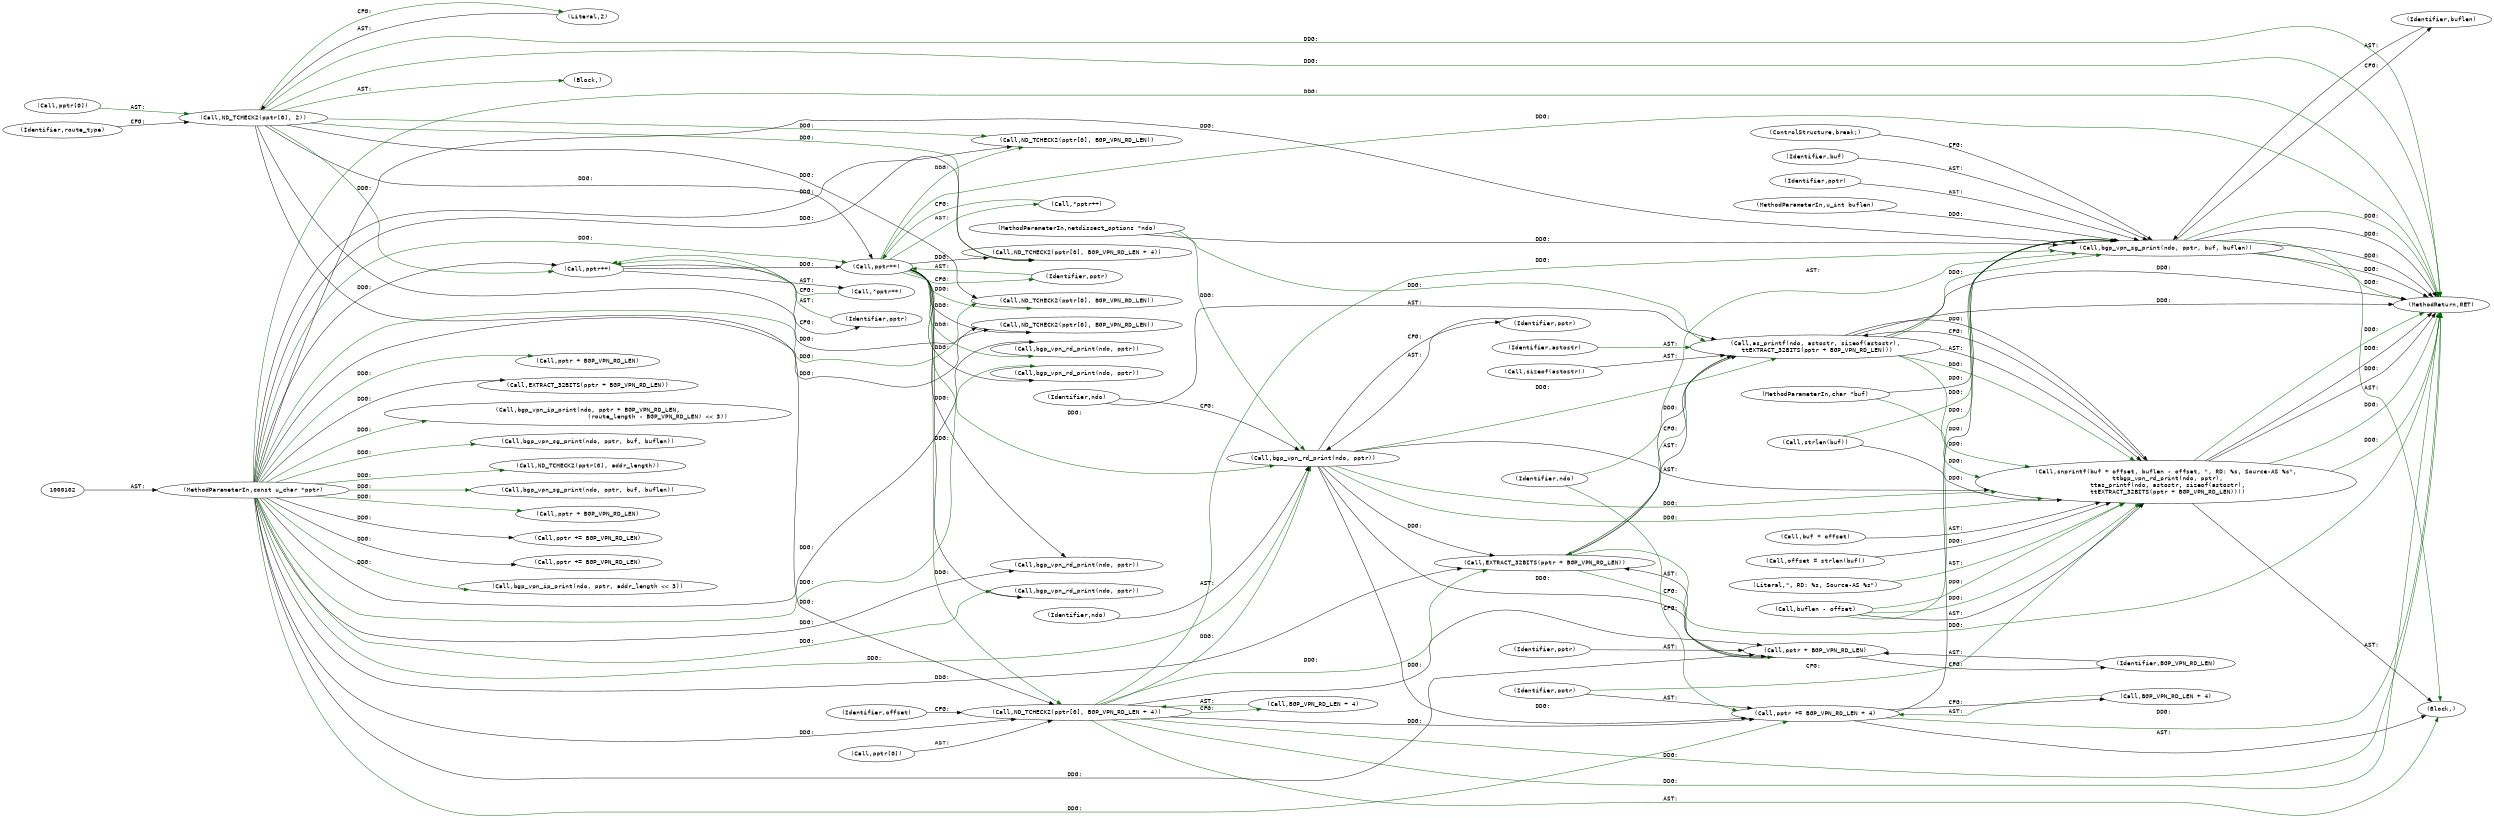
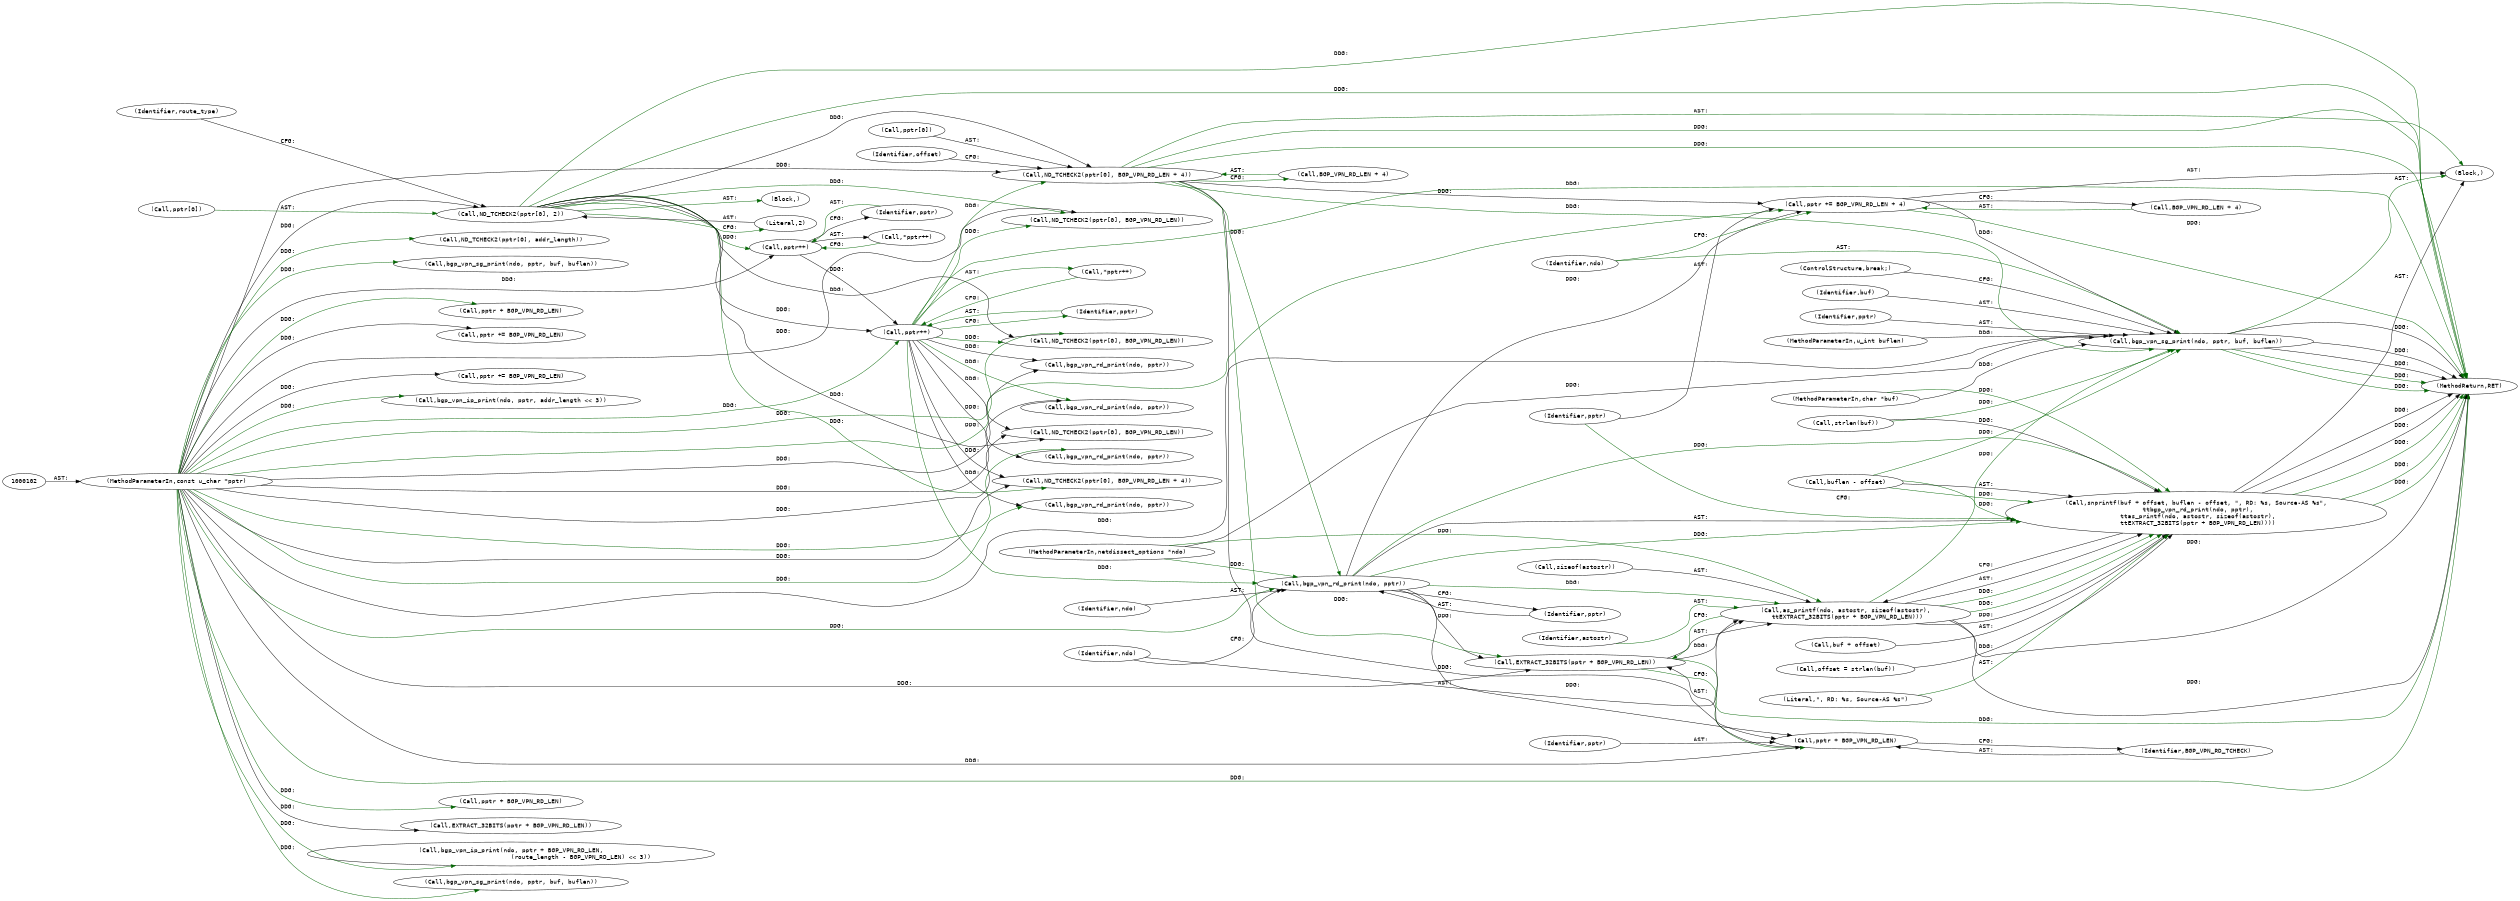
  digraph {
    fontname="DejaVu Sans Mono"
    rankdir=LR
    node [fontname="DejaVu Sans Mono"]
    edge [color=black fontname="DejaVu Sans Mono"]
    n1 [label="(Call,ND_TCHECK2(pptr[0], BGP_VPN_RD_LEN + 4))"]
    n2 [label="(Call,bgp_vpn_rd_print(ndo, pptr))"]
    n3 [label="(Call,bgp_vpn_sg_print(ndo, pptr, buf, buflen))"]
    n4 [label="(Call,EXTRACT_32BITS(pptr + BGP_VPN_RD_LEN))"]
    n5 [label="(Call,pptr + BGP_VPN_RD_LEN)"]
    n6 [label="(Call,pptr += BGP_VPN_RD_LEN + 4)"]
    n7 [label="(Call,BGP_VPN_RD_LEN + 4)"]
    n8 [label="(Block,)"]
    n9 [label="(MethodReturn,RET)"]
    n10 [label="(Call,snprintf(buf + offset, buflen - offset, \", RD: %s, Source-AS %s\",\n \t\tbgp_vpn_rd_print(ndo, pptr),\n \t\tas_printf(ndo, astostr, sizeof(astostr),\n \t\tEXTRACT_32BITS(pptr + BGP_VPN_RD_LEN))))"]
    n11 [label="(Call,as_printf(ndo, astostr, sizeof(astostr),\n \t\tEXTRACT_32BITS(pptr + BGP_VPN_RD_LEN)))"]
    n12 [label="(Identifier,pptr)"]
-   n13 [label="(Identifier,buflen)"]
-   n14 [label="(Identifier,BGP_VPN_RD_LEN)"]
+   n14 [label="(Identifier,BGP_VPN_RD_TCHECK)"]
    n15 [label="(Call,BGP_VPN_RD_LEN + 4)"]
    n16 [label="(Call,ND_TCHECK2(pptr[0], 2))"]
    n17 [label="(Call,pptr++)"]
    n18 [label="(Call,pptr++)"]
    n19 [label="(Call,ND_TCHECK2(pptr[0], BGP_VPN_RD_LEN))"]
    n20 [label="(Block,)"]
    n21 [label="(Call,ND_TCHECK2(pptr[0], BGP_VPN_RD_LEN + 4))"]
    n22 [label="(Call,ND_TCHECK2(pptr[0], BGP_VPN_RD_LEN))"]
    n23 [label="(Call,ND_TCHECK2(pptr[0], BGP_VPN_RD_LEN))"]
    n24 [label="(Literal,2)"]
    n25 [label="(Call,bgp_vpn_rd_print(ndo, pptr))"]
    n26 [label="(Call,bgp_vpn_rd_print(ndo, pptr))"]
    n27 [label="(Call,bgp_vpn_rd_print(ndo, pptr))"]
    n28 [label="(Call,bgp_vpn_rd_print(ndo, pptr))"]
    n29 [label="(Identifier,pptr)"]
    n30 [label="(Call,*pptr++)"]
    n31 [label="(Identifier,pptr)"]
    n32 [label="(Call,*pptr++)"]
    n33 [label="(MethodParameterIn,const u_char *pptr)"]
    n34 [label="(Call,pptr + BGP_VPN_RD_LEN)"]
    n35 [label="(Call,EXTRACT_32BITS(pptr + BGP_VPN_RD_LEN))"]
    n36 [label="(Call,bgp_vpn_ip_print(ndo, pptr + BGP_VPN_RD_LEN,\n                                      (route_length - BGP_VPN_RD_LEN) << 3))"]
    n37 [label="(Call,bgp_vpn_sg_print(ndo, pptr, buf, buflen))"]
    n38 [label="(Call,ND_TCHECK2(pptr[0], addr_length))"]
    n39 [label="(Call,bgp_vpn_sg_print(ndo, pptr, buf, buflen))"]
    n40 [label="(Call,pptr + BGP_VPN_RD_LEN)"]
    n41 [label="(Call,pptr += BGP_VPN_RD_LEN)"]
    n42 [label="(Call,pptr += BGP_VPN_RD_LEN)"]
    n43 [label="(Call,bgp_vpn_ip_print(ndo, pptr, addr_length << 3))"]
    1000102
    n45 [label="(Identifier,route_type)"]
    n46 [label="(MethodParameterIn,netdissect_options *ndo)"]
    n47 [label="(ControlStructure,break;)"]
    n48 [label="(Identifier,buf)"]
    n49 [label="(Call,pptr[0])"]
    n50 [label="(Identifier,pptr)"]
    n51 [label="(Identifier,astostr)"]
    n52 [label="(Identifier,ndo)"]
    n53 [label="(Call,buf + offset)"]
    n54 [label="(Call,sizeof(astostr))"]
    n55 [label="(Call,offset = strlen(buf))"]
    n56 [label="(Call,strlen(buf))"]
    n57 [label="(Call,pptr[0])"]
    n58 [label="(Identifier,pptr)"]
    n59 [label="(Call,buflen - offset)"]
    n60 [label="(Identifier,ndo)"]
    n61 [label="(Literal,\", RD: %s, Source-AS %s\")"]
    n62 [label="(Identifier,ndo)"]
    n63 [label="(MethodParameterIn,char *buf)"]
    n64 [label="(Identifier,pptr)"]
    n65 [label="(MethodParameterIn,u_int buflen)"]
    n66 [label="(Identifier,offset)"]
    n1 -> n2 [color=darkgreen label="DDG: "]
    n1 -> n3 [color=darkgreen label="DDG: "]
    n1 -> n4 [color=darkgreen label="DDG: "]
    n1 -> n5 [label="DDG: "]
    n1 -> n6 [label="DDG: "]
    n1 -> n7 [color=darkgreen label="CFG: "]
    n1 -> n8 [color=darkgreen label="AST: "]
    n1 -> n9 [color=darkgreen label="DDG: "]
    n1 -> n9 [color=darkgreen label="DDG: "]
    n2 -> n4 [label="DDG: "]
    n2 -> n5 [label="DDG: "]
    n2 -> n6 [label="DDG: "]
    n2 -> n10 [label="AST: "]
    n2 -> n10 [color=darkgreen label="DDG: "]
    n2 -> n10 [color=darkgreen label="DDG: "]
    n2 -> n11 [color=darkgreen label="DDG: "]
    n2 -> n12 [label="CFG: "]
    n3 -> n8 [color=darkgreen label="AST: "]
    n3 -> n9 [label="DDG: "]
    n3 -> n9 [color=darkgreen label="DDG: "]
    n3 -> n9 [color=darkgreen label="DDG: "]
    n3 -> n9 [label="DDG: "]
    n3 -> n9 [label="DDG: "]
-   n3 -> n13 [label="CFG: "]
    n4 -> n5 [color=darkgreen label="CFG: "]
    n4 -> n9 [color=darkgreen label="DDG: "]
    n4 -> n11 [label="AST: "]
    n4 -> n11 [label="DDG: "]
    n5 -> n4 [label="AST: "]
    n5 -> n14 [label="CFG: "]
    n6 -> n3 [label="DDG: "]
    n6 -> n8 [label="AST: "]
    n6 -> n9 [color=darkgreen label="DDG: "]
    n6 -> n15 [label="CFG: "]
    n7 -> n1 [color=darkgreen label="AST: "]
    n10 -> n8 [label="AST: "]
    n10 -> n9 [color=darkgreen label="DDG: "]
    n10 -> n9 [color=darkgreen label="DDG: "]
    n10 -> n9 [label="DDG: "]
    n10 -> n9 [label="DDG: "]
    n10 -> n9 [color=darkgreen label="DDG: "]
    n10 -> n11 [label="CFG: "]
    n11 -> n3 [color=darkgreen label="DDG: "]
    n11 -> n4 [color=darkgreen label="CFG: "]
    n11 -> n9 [label="DDG: "]
    n11 -> n9 [label="DDG: "]
    n11 -> n10 [label="AST: "]
    n11 -> n10 [color=darkgreen label="DDG: "]
    n11 -> n10 [color=darkgreen label="DDG: "]
    n11 -> n10 [label="DDG: "]
    n12 -> n2 [label="AST: "]
-   n13 -> n3 [label="AST: "]
    n14 -> n5 [label="AST: "]
    n15 -> n6 [color=darkgreen label="AST: "]
    n16 -> n1 [label="DDG: "]
    n16 -> n9 [color=darkgreen label="DDG: "]
    n16 -> n9 [color=darkgreen label="DDG: "]
    n16 -> n17 [label="DDG: "]
    n16 -> n18 [color=darkgreen label="DDG: "]
    n16 -> n19 [color=darkgreen label="DDG: "]
    n16 -> n20 [color=darkgreen label="AST: "]
    n16 -> n21 [color=darkgreen label="DDG: "]
    n16 -> n22 [label="DDG: "]
    n16 -> n23 [label="DDG: "]
    n16 -> n24 [color=darkgreen label="CFG: "]
    n17 -> n1 [color=darkgreen label="DDG: "]
    n17 -> n2 [color=darkgreen label="DDG: "]
    n17 -> n9 [color=darkgreen label="DDG: "]
    n17 -> n19 [color=darkgreen label="DDG: "]
    n17 -> n21 [label="DDG: "]
    n17 -> n22 [color=darkgreen label="DDG: "]
    n17 -> n23 [label="DDG: "]
    n17 -> n25 [label="DDG: "]
    n17 -> n26 [label="DDG: "]
    n17 -> n27 [color=darkgreen label="DDG: "]
    n17 -> n28 [label="DDG: "]
    n17 -> n29 [color=darkgreen label="CFG: "]
    n17 -> n30 [color=darkgreen label="AST: "]
    n18 -> n17 [label="DDG: "]
    n18 -> n31 [label="CFG: "]
    n18 -> n32 [label="AST: "]
    n24 -> n16 [label="AST: "]
    n29 -> n17 [color=darkgreen label="AST: "]
    n30 -> n17 [color=darkgreen label="CFG: "]
    n31 -> n18 [color=darkgreen label="AST: "]
    n32 -> n18 [color=darkgreen label="CFG: "]
    n33 -> n1 [label="DDG: "]
    n33 -> n2 [color=darkgreen label="DDG: "]
    n33 -> n3 [label="DDG: "]
    n33 -> n4 [label="DDG: "]
    n33 -> n5 [label="DDG: "]
    n33 -> n6 [color=darkgreen label="DDG: "]
    n33 -> n9 [color=darkgreen label="DDG: "]
+   n33 -> n16 [label="DDG: "]
    n33 -> n17 [color=darkgreen label="DDG: "]
    n33 -> n18 [label="DDG: "]
    n33 -> n19 [label="DDG: "]
    n33 -> n21 [label="DDG: "]
    n33 -> n22 [color=darkgreen label="DDG: "]
    n33 -> n23 [label="DDG: "]
    n33 -> n25 [label="DDG: "]
    n33 -> n26 [color=darkgreen label="DDG: "]
    n33 -> n27 [label="DDG: "]
    n33 -> n28 [color=darkgreen label="DDG: "]
    n33 -> n34 [color=darkgreen label="DDG: "]
    n33 -> n35 [label="DDG: "]
    n33 -> n36 [color=darkgreen label="DDG: "]
    n33 -> n37 [color=darkgreen label="DDG: "]
    n33 -> n38 [color=darkgreen label="DDG: "]
    n33 -> n39 [color=darkgreen label="DDG: "]
    n33 -> n40 [color=darkgreen label="DDG: "]
    n33 -> n41 [label="DDG: "]
    n33 -> n42 [label="DDG: "]
    n33 -> n43 [color=darkgreen label="DDG: "]
    1000102 -> n33 [label="AST: "]
    n45 -> n16 [label="CFG: "]
    n46 -> n2 [color=darkgreen label="DDG: "]
    n46 -> n3 [label="DDG: "]
    n46 -> n11 [color=darkgreen label="DDG: "]
    n47 -> n3 [label="CFG: "]
    n48 -> n3 [label="AST: "]
    n49 -> n1 [label="AST: "]
    n50 -> n6 [label="AST: "]
    n50 -> n10 [color=darkgreen label="CFG: "]
    n51 -> n11 [color=darkgreen label="AST: "]
    n52 -> n2 [label="AST: "]
    n53 -> n10 [label="AST: "]
    n54 -> n11 [label="AST: "]
    n55 -> n10 [label="DDG: "]
    n56 -> n3 [color=darkgreen label="DDG: "]
    n56 -> n10 [label="DDG: "]
    n57 -> n16 [color=darkgreen label="AST: "]
    n58 -> n5 [label="AST: "]
    n59 -> n3 [color=darkgreen label="DDG: "]
    n59 -> n10 [label="AST: "]
    n59 -> n10 [color=darkgreen label="DDG: "]
    n59 -> n10 [color=darkgreen label="DDG: "]
    n60 -> n3 [color=darkgreen label="AST: "]
    n60 -> n6 [color=darkgreen label="CFG: "]
    n61 -> n10 [color=darkgreen label="AST: "]
    n62 -> n2 [label="CFG: "]
    n62 -> n11 [label="AST: "]
    n63 -> n3 [label="DDG: "]
    n63 -> n10 [color=darkgreen label="DDG: "]
    n64 -> n3 [label="AST: "]
    n65 -> n3 [label="DDG: "]
    n66 -> n1 [label="CFG: "]
  }
